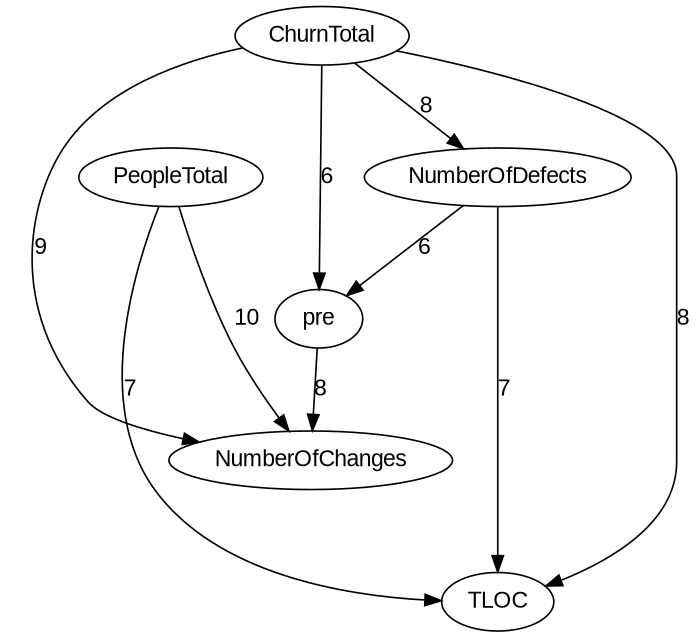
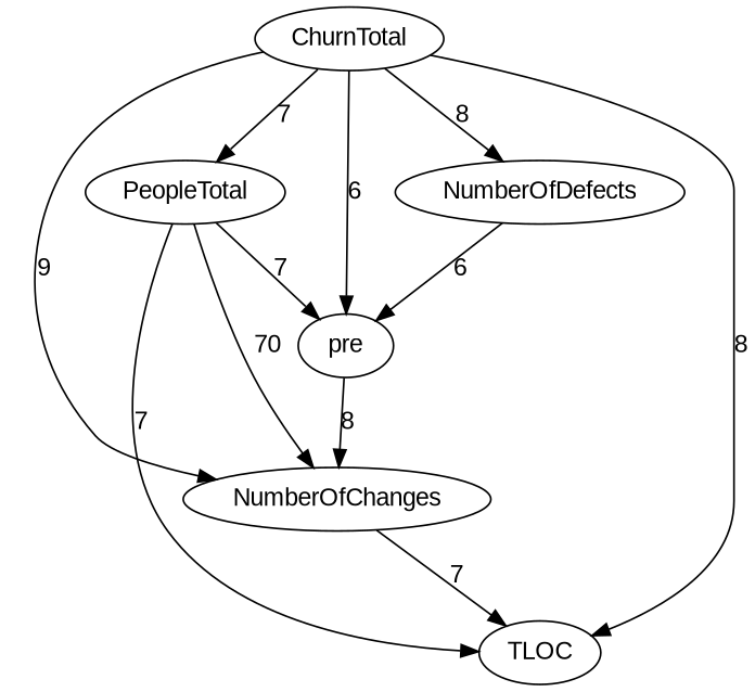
  digraph {
    fontname="Liberation Sans"
    node [fontname="Liberation Sans"]
    edge [fontname="Liberation Sans" weight=7]
    PeopleTotal
    NumberOfChanges
    pre
    TLOC
    NumberOfDefects
    ChurnTotal
-   PeopleTotal -> NumberOfChanges [label=10 weight=10]
+   PeopleTotal -> NumberOfChanges [label=70 weight=10]
+   PeopleTotal -> pre [label=7]
    PeopleTotal -> TLOC [label=7]
    pre -> NumberOfChanges [label=8 weight=8]
    NumberOfDefects -> pre [label=6 weight=6]
-   NumberOfDefects -> TLOC [label=7]
+   NumberOfChanges -> TLOC [label=7]
+   ChurnTotal -> PeopleTotal [label=7]
    ChurnTotal -> NumberOfChanges [label=9 weight=9]
    ChurnTotal -> pre [label=6 weight=9]
    ChurnTotal -> TLOC [label=8 weight=8]
    ChurnTotal -> NumberOfDefects [label=8 weight=8]
  }
